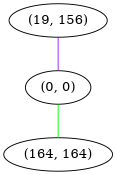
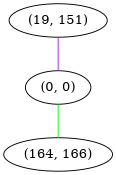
  graph {
-   "(19, 151)" [label="(19, 156)"]
+   "(19, 151)"
    "(0, 0)"
-   "(164, 166)" [label="(164, 164)"]
+   "(164, 166)"
    "(19, 151)" -- "(0, 0)" [color=purple weight=4]
    "(0, 0)" -- "(164, 166)" [color=green weight=2]
  }
